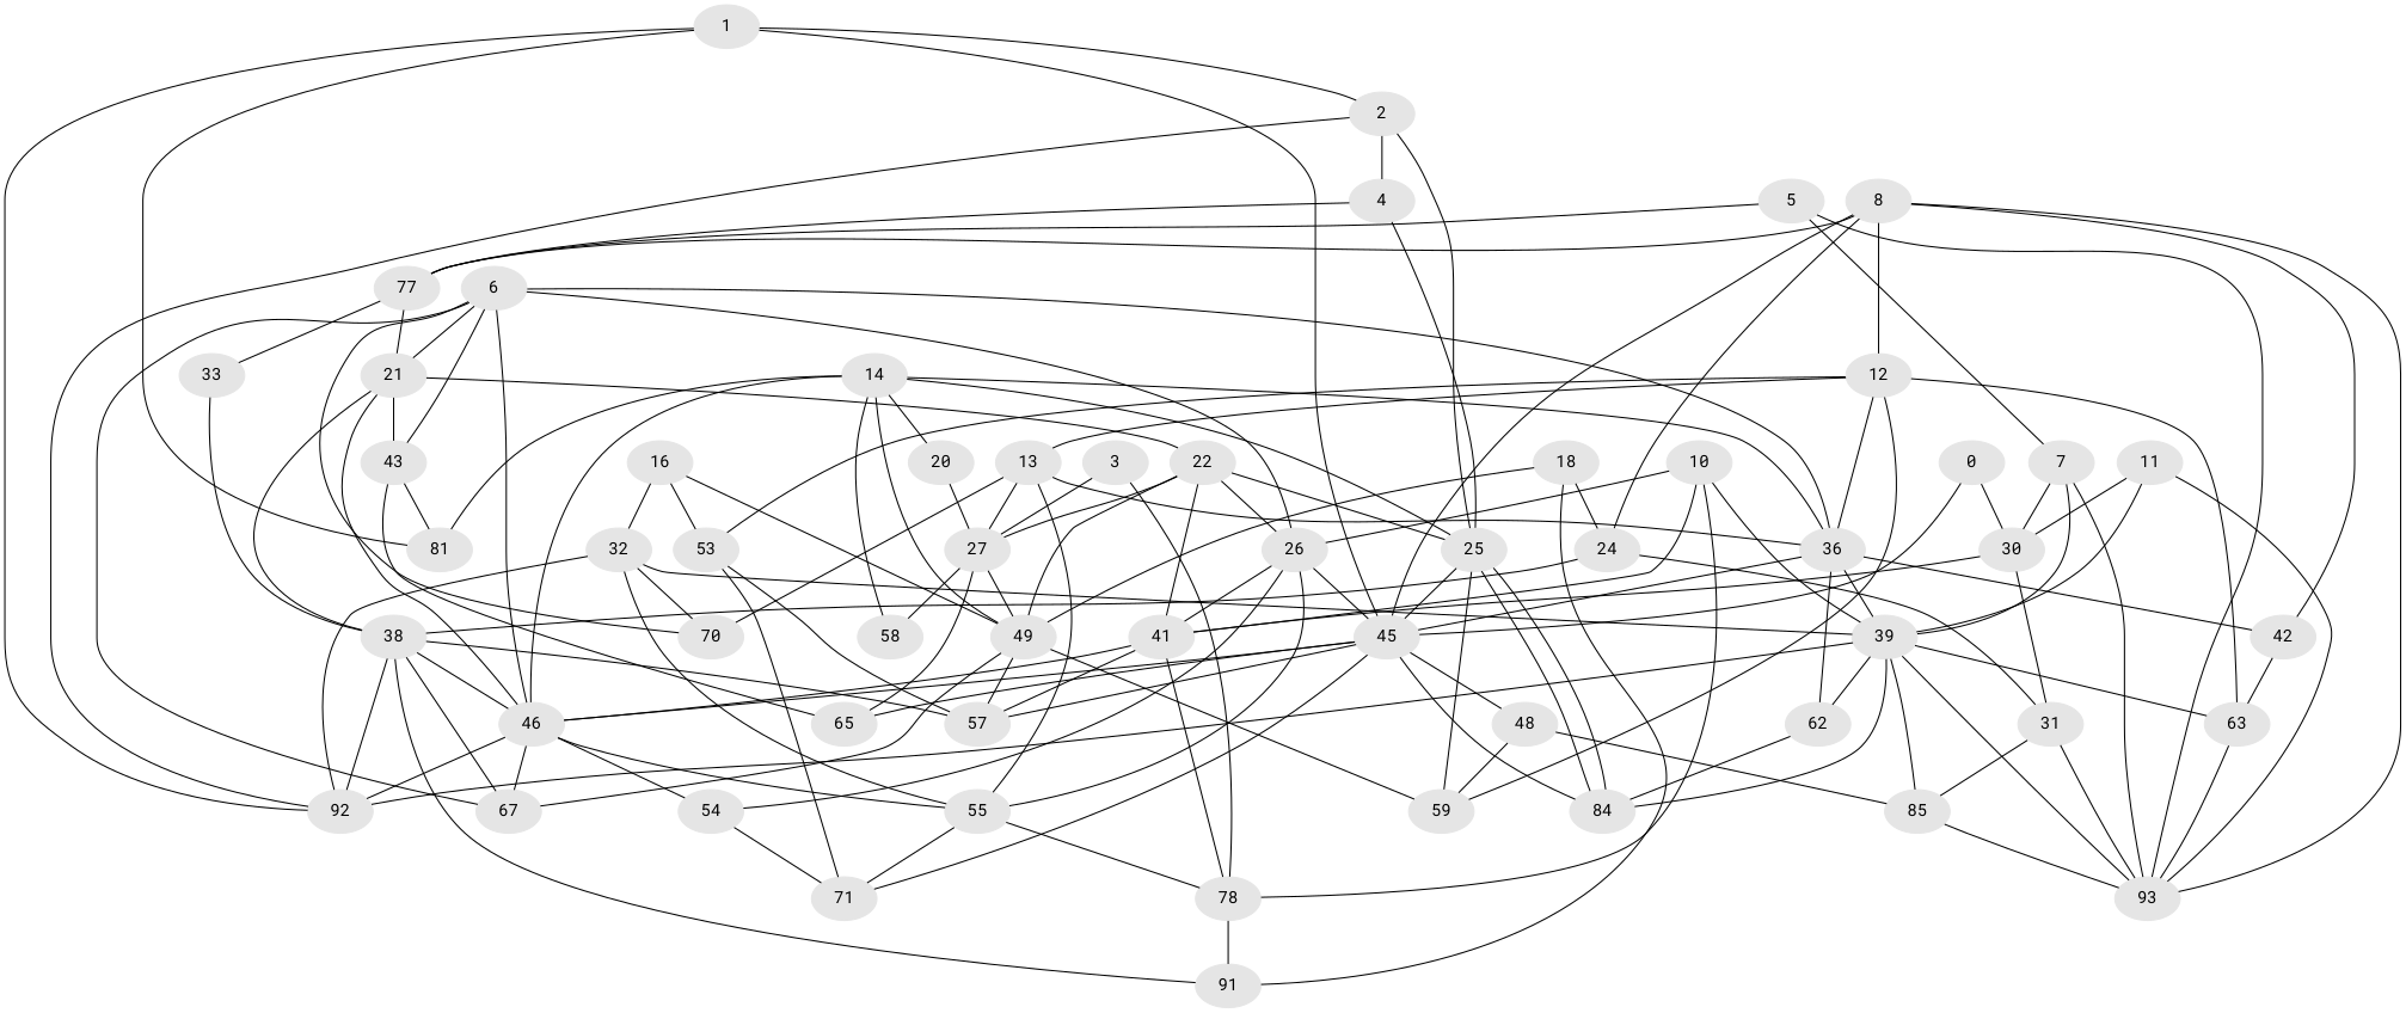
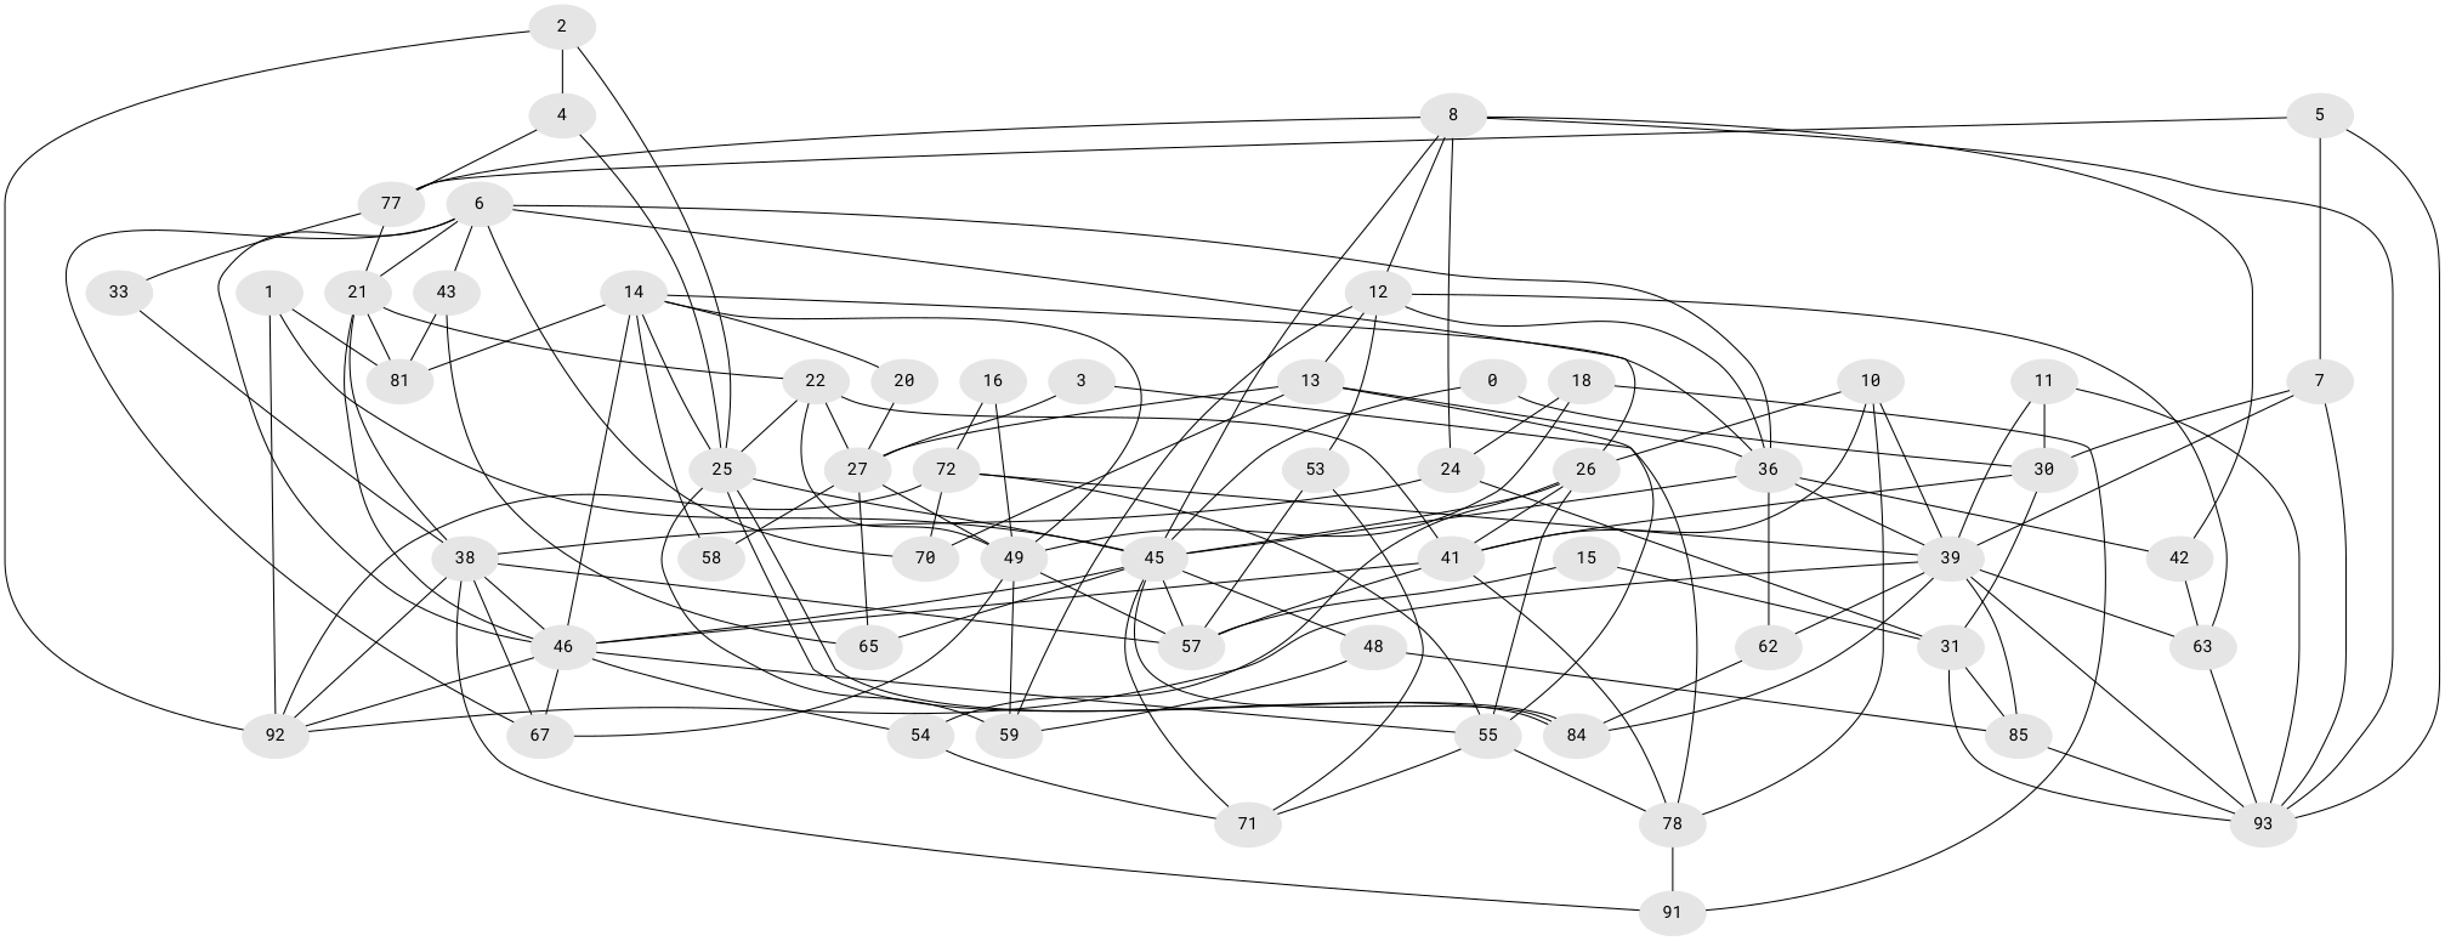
  graph {
    fontname="Roboto Mono"
    node [color=gray90 fontname="Roboto Mono" style=filled]
    edge [fontname="Roboto Mono"]
    1 [super="+75"]
    2
    45 [super="+74"]
    81
    92 [super="+94"]
    4
    25 [super="+29"]
    46 [super="+50"]
    57 [super="+73"]
    71
    84 [super="+97"]
    65
    48 [super="+79"]
    62 [super="+88"]
    n15 [label=77 super="+89"]
    59
    27 [super="+90"]
    49 [super="+77"]
    58
    3
    78 [super="+80"]
    91
    21 [super="+64"]
    33
    5 [super="+95"]
    7
    93 [super="+98"]
    30 [super="+47"]
    39 [super="+56"]
    43 [super="+87"]
    6 [super="+86"]
    26 [super="+76"]
    36 [super="+52"]
    67 [super="+83"]
    70
    22 [super="+28"]
    38 [super="+61"]
    41 [super="+69"]
    55 [super="+82"]
    54
    42
    31 [super="+53"]
    63 [super="+96"]
    85
    8 [super="+72"]
    12 [super="+51"]
    24 [super="+66"]
    13 [super="+37"]
    n49 [label=53]
    n50 [label=0]
    10 [super="+19"]
    11
    14 [super="+34"]
    20
+   15
    16
-   32 [super="+35"]
+   32 [super="+35" label=72]
    18
-   1 -- 2
    1 -- 45
    1 -- 81
    1 -- 92
    2 -- 92
    2 -- 4
    2 -- 25
    45 -- 46
    45 -- 57
    45 -- 71
    45 -- 84
    45 -- 65
    45 -- 48 [weight=2]
    4 -- 25
    4 -- n15
    25 -- 45
    25 -- 84
    25 -- 84
    25 -- 59
    46 -- 92
    46 -- 67
    46 -- 55
    46 -- 54
    48 -- 59
    48 -- 85
    62 -- 84
    n15 -- 21
    n15 -- 33
    27 -- 65
    27 -- 49
    27 -- 58
    49 -- 57
    49 -- 59
    49 -- 67
    3 -- 27
    3 -- 78
    78 -- 91
    21 -- 46
-   21 -- 43
+   21 -- 81
    21 -- 22
    21 -- 38
    33 -- 38
    5 -- n15
    5 -- 7
    5 -- 93
    7 -- 93
    7 -- 30
    7 -- 39
    30 -- 41
    30 -- 31
    39 -- 92
    39 -- 84
    39 -- 62
    39 -- 93
    39 -- 63
    39 -- 85
    43 -- 81
    43 -- 65
    6 -- 46
    6 -- 21
    6 -- 43
    6 -- 26
    6 -- 36
    6 -- 67
    6 -- 70
    26 -- 45
    26 -- 41
    26 -- 55
    26 -- 54
    36 -- 45
    36 -- 62
    36 -- 39
    36 -- 42
    22 -- 25
    22 -- 27
    22 -- 49
-   22 -- 26
    22 -- 41
    38 -- 92
    38 -- 46
    38 -- 57
    38 -- 91
    38 -- 67
    41 -- 46
    41 -- 57
    41 -- 78
    55 -- 71
    55 -- 78
    54 -- 71
    42 -- 63
    31 -- 93
    31 -- 85
    63 -- 93
    85 -- 93
    8 -- 45
    8 -- n15
    8 -- 93
    8 -- 42
    8 -- 12
    8 -- 24
    12 -- 59
    12 -- 36
    12 -- 63
    12 -- 13
    12 -- n49 [weight=2]
    24 -- 38
    24 -- 31
    13 -- 27
    13 -- 36
    13 -- 70
    13 -- 55
    n49 -- 57
    n49 -- 71
    n50 -- 45
    n50 -- 30
    10 -- 78
    10 -- 39
    10 -- 26
    10 -- 41
    11 -- 93
    11 -- 30
    11 -- 39
    14 -- 81
    14 -- 25
    14 -- 46
    14 -- 49
    14 -- 58
    14 -- 36
    14 -- 20
    20 -- 27
+   15 -- 57
+   15 -- 31
    16 -- 49
-   16 -- n49
    16 -- 32
    32 -- 92
    32 -- 39
    32 -- 70
    32 -- 55
    18 -- 49
    18 -- 91
    18 -- 24
  }
